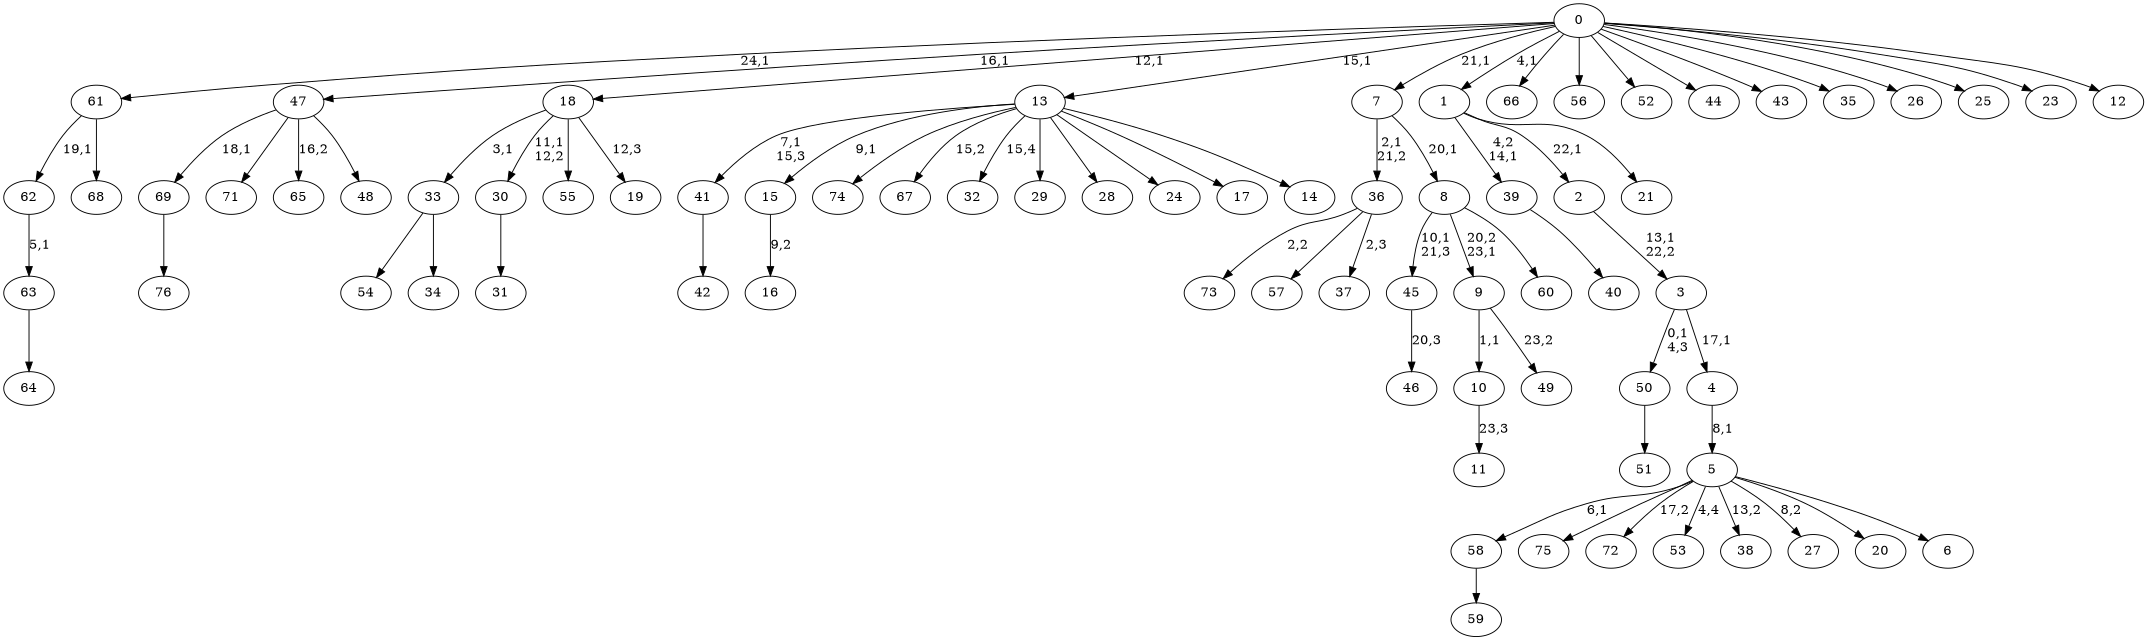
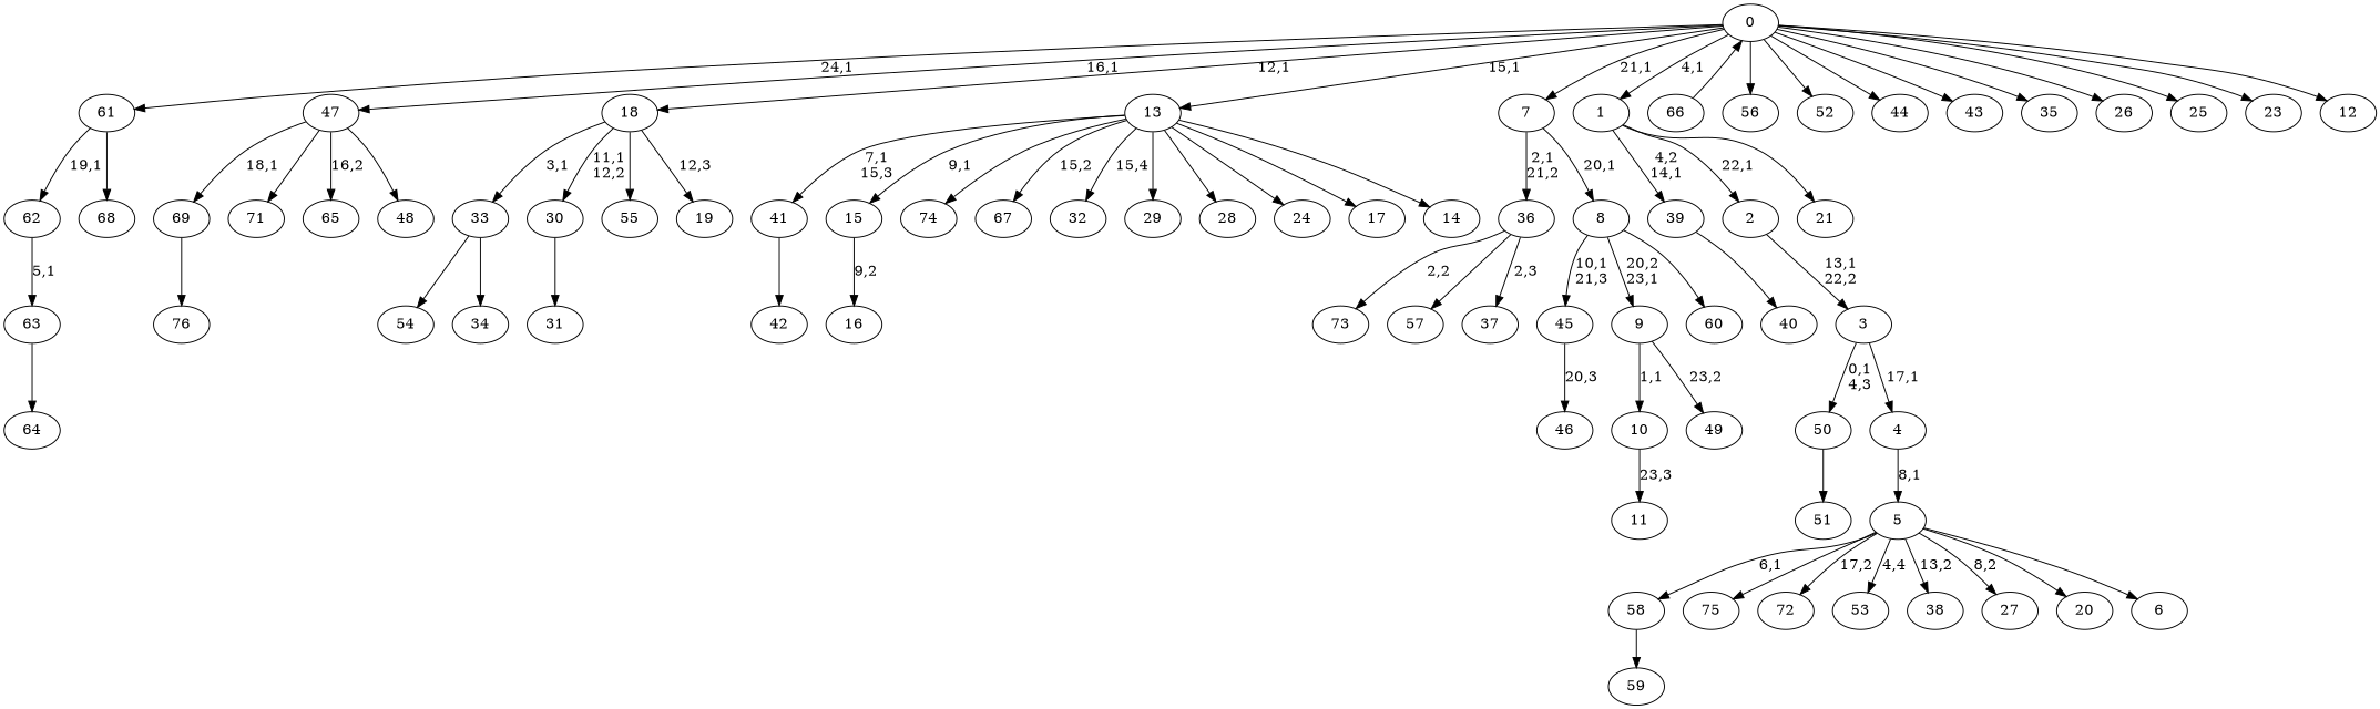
  digraph {
    n1 [label=76]
    69
    63
    64
    62
    61
    68
    58
    59
    50
    51
    47
    71
    65
    48
    45
    46
    41
    42
    39
    40
    36
    73
    57
    37
    33
    54
    34
    30
    31
    18
    55
    19
    15
    16
    13
    74
    67
    32
    29
    28
    24
    17
    14
    10
    11
    9
    49
    8
    60
    7
    5
    75
    72
    53
    38
    27
    20
    6
    4
    3
    2
    1
    21
    0
    66
    56
    52
    44
    43
    35
    26
    25
    23
    12
    69 -> n1
    63 -> 64
    62 -> 63 [label="5,1"]
    61 -> 62 [label="19,1"]
    61 -> 68
    58 -> 59
    50 -> 51
    47 -> 69 [label="18,1"]
    47 -> 71
    47 -> 65 [label="16,2"]
    47 -> 48
    45 -> 46 [label="20,3"]
    41 -> 42
    39 -> 40
    36 -> 73 [label="2,2"]
    36 -> 57
    36 -> 37 [label="2,3"]
    33 -> 54
    33 -> 34
    30 -> 31
    18 -> 33 [label="3,1"]
    18 -> 30 [label="11,1\n12,2"]
    18 -> 55
    18 -> 19 [label="12,3"]
    15 -> 16 [label="9,2"]
    13 -> 41 [label="7,1\n15,3"]
    13 -> 15 [label="9,1"]
    13 -> 74
    13 -> 67 [label="15,2"]
    13 -> 32 [label="15,4"]
    13 -> 29
    13 -> 28
    13 -> 24
    13 -> 17
    13 -> 14
    10 -> 11 [label="23,3"]
    9 -> 10 [label="1,1"]
    9 -> 49 [label="23,2"]
    8 -> 45 [label="10,1\n21,3"]
    8 -> 9 [label="20,2\n23,1"]
    8 -> 60
    7 -> 36 [label="2,1\n21,2"]
    7 -> 8 [label="20,1"]
    5 -> 58 [label="6,1"]
    5 -> 75
    5 -> 72 [label="17,2"]
    5 -> 53 [label="4,4"]
    5 -> 38 [label="13,2"]
    5 -> 27 [label="8,2"]
    5 -> 20
    5 -> 6
    4 -> 5 [label="8,1"]
    3 -> 50 [label="0,1\n4,3"]
    3 -> 4 [label="17,1"]
    2 -> 3 [label="13,1\n22,2"]
    1 -> 39 [label="4,2\n14,1"]
    1 -> 2 [label="22,1"]
    1 -> 21
    0 -> 61 [label="24,1"]
    0 -> 47 [label="16,1"]
    0 -> 18 [label="12,1"]
    0 -> 13 [label="15,1"]
    0 -> 7 [label="21,1"]
    0 -> 1 [label="4,1"]
-   0 -> 66
+   66 -> 0
    0 -> 56
    0 -> 52
    0 -> 44
    0 -> 43
    0 -> 35
    0 -> 26
    0 -> 25
    0 -> 23
    0 -> 12
  }
